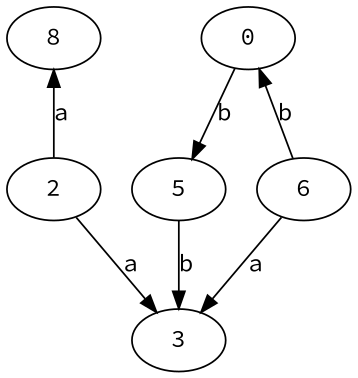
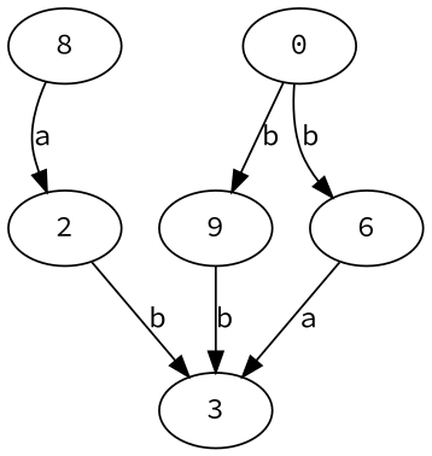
  strict digraph {
    fontname="Source Code Pro"
    node [fontname="Source Code Pro"]
    edge [fontname="Source Code Pro"]
    n1 [label=8]
    2
    3
-   5
+   5 [label=9]
    0
    6
-   2 -> n1 [label=a]
-   2 -> 3 [label=a]
+   n1 -> 2 [label=a]
+   2 -> 3 [label=b]
    5 -> 3 [label=b]
    0 -> 5 [label=b]
-   6 -> 0 [label=b]
+   0 -> 6 [label=b]
    6 -> 3 [label=a]
  }
